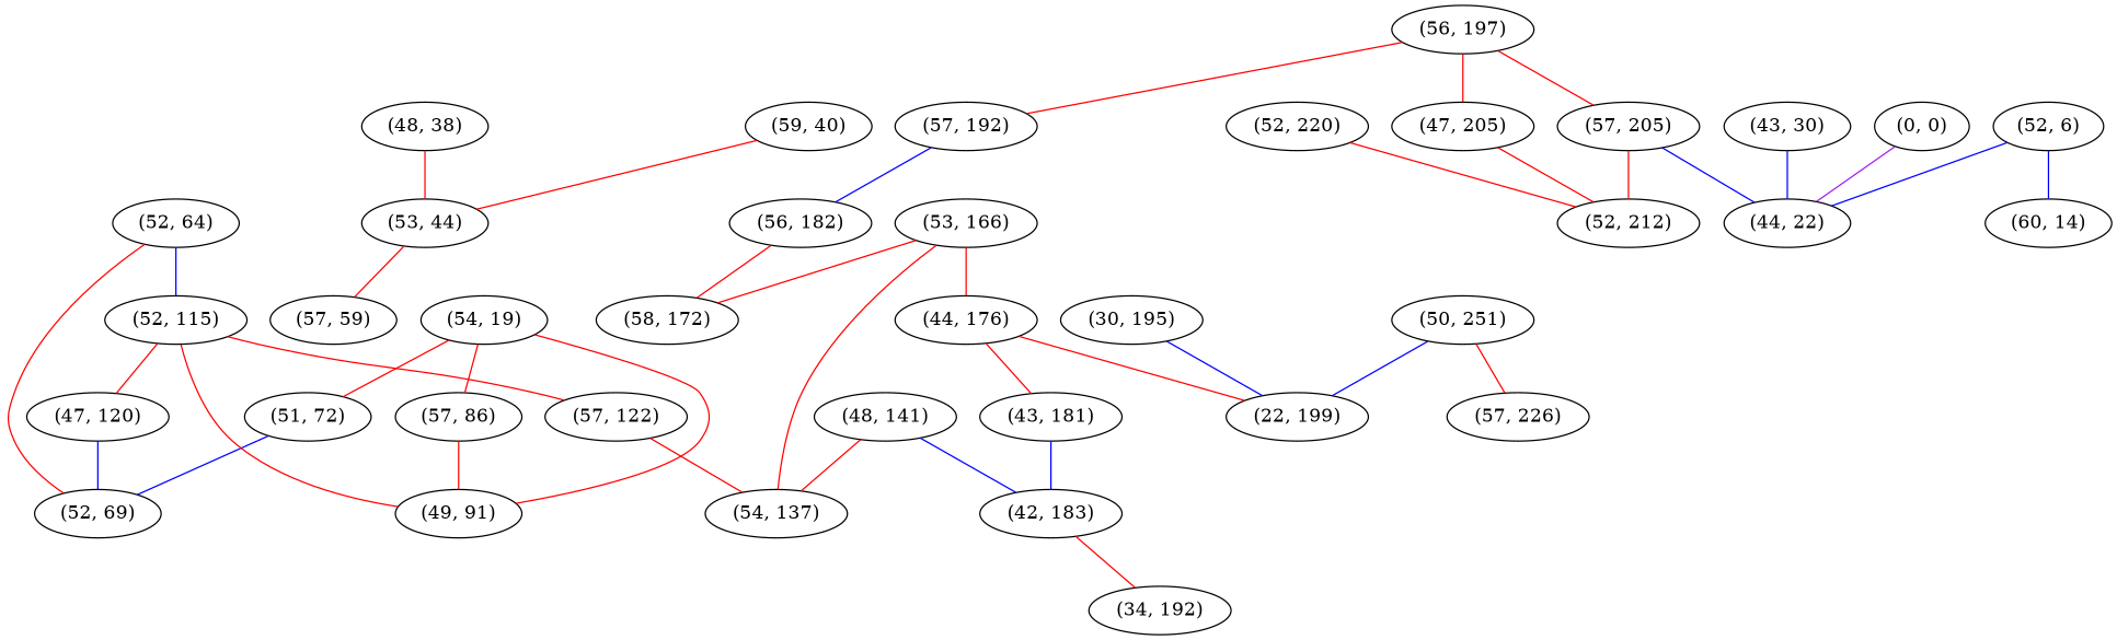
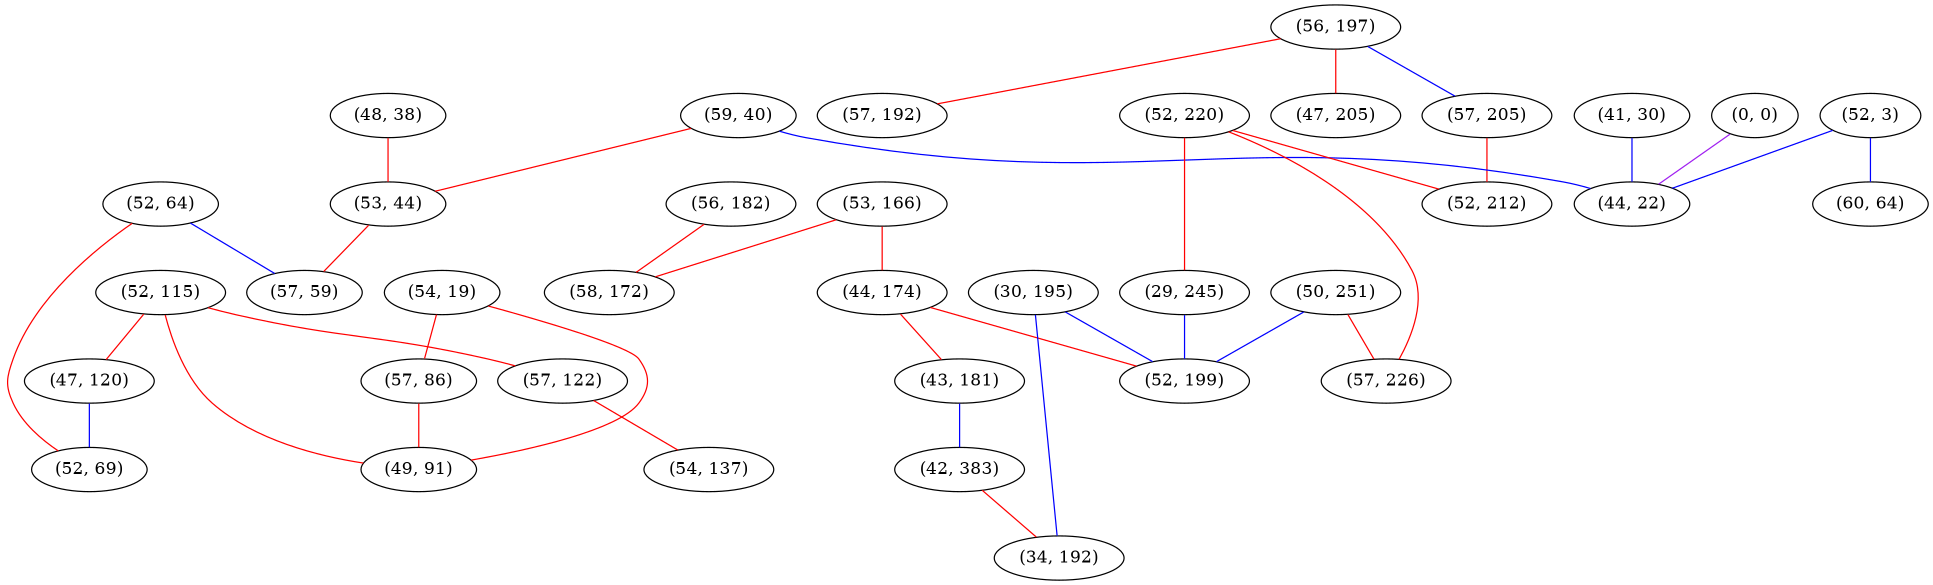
  graph {
    edge [color=red weight=1]
    "(48, 38)"
    "(53, 44)"
    n3 [label="(57, 59)"]
    n4 [label="(54, 19)"]
    "(57, 86)"
    "(49, 91)"
-   "(51, 72)"
    "(52, 69)"
    "(56, 197)"
    "(57, 192)"
    "(57, 205)"
    "(47, 205)"
    "(56, 182)"
    "(52, 212)"
    "(52, 64)"
    "(58, 172)"
    "(52, 115)"
    "(57, 122)"
    "(47, 120)"
    "(54, 137)"
    "(53, 166)"
-   "(44, 174)" [label="(44, 176)"]
-   "(22, 199)"
+   "(44, 174)"
+   "(22, 199)" [label="(52, 199)"]
    "(43, 181)"
-   "(52, 3)" [label="(52, 6)"]
+   "(52, 3)"
    "(44, 22)"
-   "(60, 14)"
-   "(48, 141)"
-   "(42, 183)"
+   "(60, 14)" [label="(60, 64)"]
+   "(42, 183)" [label="(42, 383)"]
    "(34, 192)"
    "(50, 251)"
    "(57, 226)"
    "(59, 40)"
-   "(43, 30)"
+   "(43, 30)" [label="(41, 30)"]
    "(0, 0)"
    "(30, 195)"
    "(52, 220)"
+   "(29, 245)"
    "(48, 38)" -- "(53, 44)"
    "(53, 44)" -- n3
    n4 -- "(57, 86)"
    n4 -- "(49, 91)"
-   n4 -- "(51, 72)"
    "(57, 86)" -- "(49, 91)"
-   "(51, 72)" -- "(52, 69)" [color=blue weight=3]
    "(56, 197)" -- "(57, 192)"
-   "(56, 197)" -- "(57, 205)"
+   "(56, 197)" -- "(57, 205)" [color=blue]
    "(56, 197)" -- "(47, 205)"
-   "(57, 192)" -- "(56, 182)" [color=blue weight=3]
    "(57, 205)" -- "(52, 212)"
-   "(47, 205)" -- "(52, 212)"
    "(56, 182)" -- "(58, 172)"
-   "(52, 64)" -- "(52, 115)" [color=blue weight=3]
+   "(52, 64)" -- n3 [color=blue weight=3]
    "(52, 64)" -- "(52, 69)"
    "(52, 115)" -- "(49, 91)"
    "(52, 115)" -- "(57, 122)"
    "(52, 115)" -- "(47, 120)"
    "(57, 122)" -- "(54, 137)"
    "(47, 120)" -- "(52, 69)" [color=blue weight=3]
    "(53, 166)" -- "(58, 172)"
-   "(53, 166)" -- "(54, 137)"
    "(53, 166)" -- "(44, 174)"
    "(44, 174)" -- "(22, 199)"
    "(44, 174)" -- "(43, 181)"
    "(43, 181)" -- "(42, 183)" [color=blue weight=3]
    "(52, 3)" -- "(44, 22)" [color=blue]
    "(52, 3)" -- "(60, 14)" [color=blue weight=3]
-   "(48, 141)" -- "(54, 137)"
-   "(48, 141)" -- "(42, 183)" [color=blue weight=3]
    "(42, 183)" -- "(34, 192)"
    "(50, 251)" -- "(22, 199)" [color=blue weight=3]
    "(50, 251)" -- "(57, 226)"
    "(59, 40)" -- "(53, 44)"
-   "(57, 205)" -- "(44, 22)" [color=blue weight=3]
+   "(59, 40)" -- "(44, 22)" [color=blue weight=3]
    "(43, 30)" -- "(44, 22)" [color=blue weight=3]
    "(0, 0)" -- "(44, 22)" [color=purple weight=4]
    "(30, 195)" -- "(22, 199)" [color=blue weight=3]
+   "(30, 195)" -- "(34, 192)" [color=blue weight=3]
    "(52, 220)" -- "(52, 212)"
+   "(52, 220)" -- "(57, 226)"
+   "(52, 220)" -- "(29, 245)"
+   "(29, 245)" -- "(22, 199)" [color=blue weight=3]
  }
